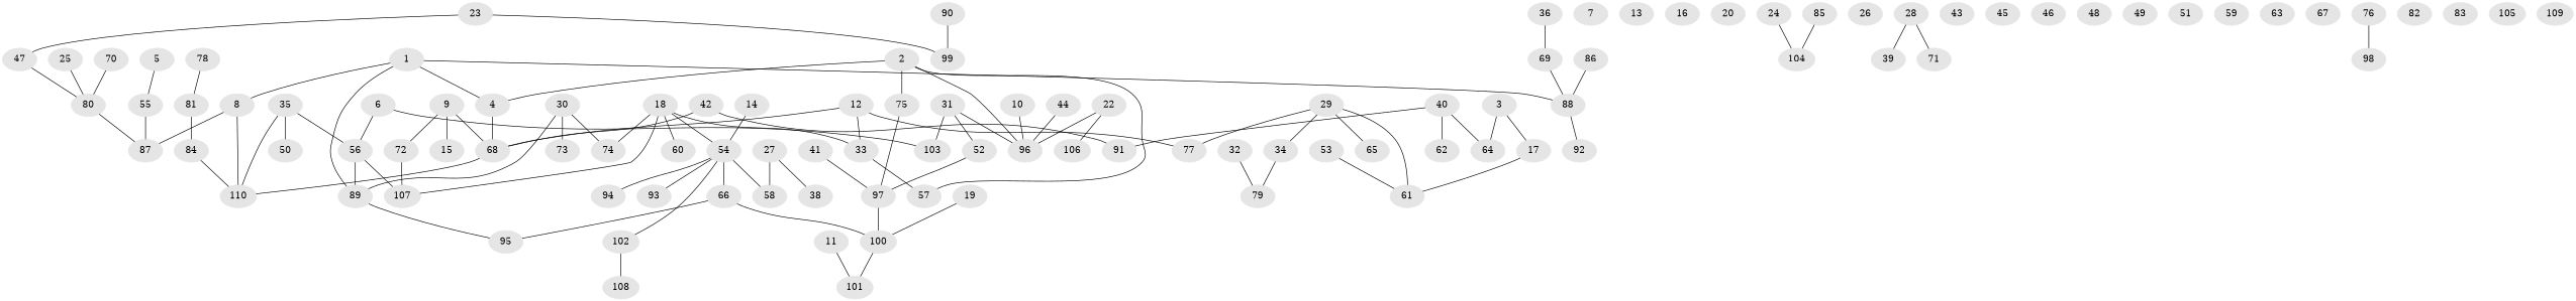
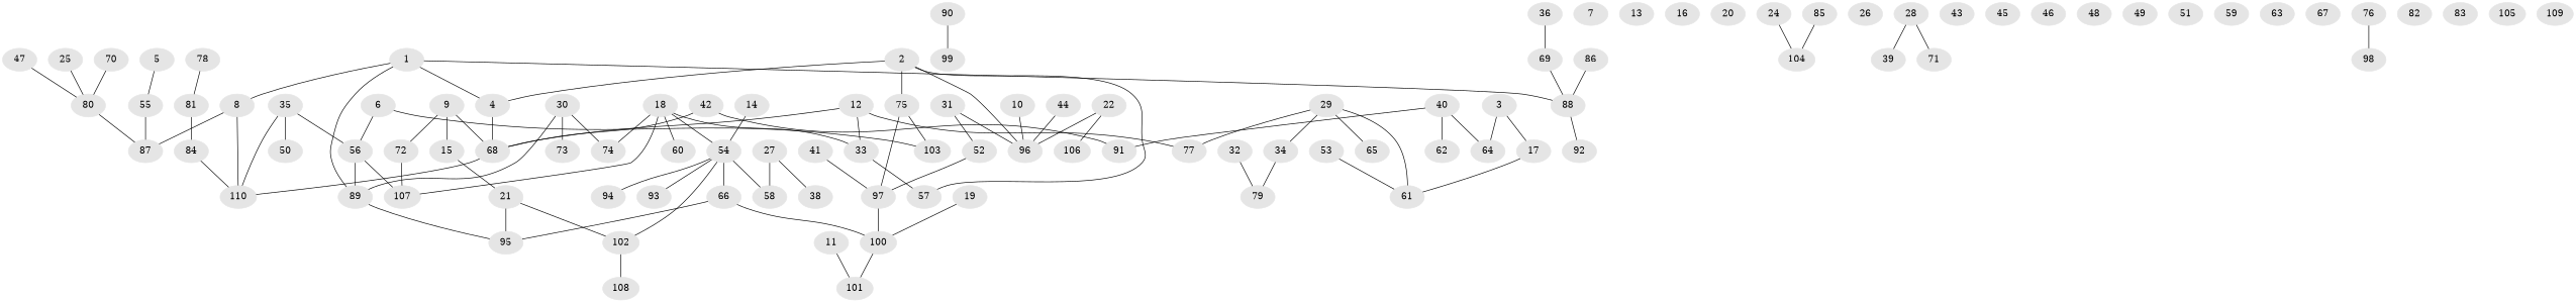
  graph {
    node [color=gray90 style=filled]
    1
    4
    8
    88
    89
    68
    87
    110
    92
    95
    2
    57
    75
    96
    97
    3
    17
    64
    61
    5
    55
    6
    56
    103
    107
    7
    9
    15
    72
+   21
    10
    11
    101
    12
    33
    77
    13
    14
    54
    102
    58
    66
    93
    94
    16
    18
    60
    74
    19
    100
    20
    108
    22
    106
-   23
    47
    99
    80
    24
    104
    25
    26
    27
    38
    28
    39
    71
    29
    34
    65
    79
    30
    73
    31
    52
    32
    35
    50
    36
    69
    40
    62
    91
    41
    42
    43
    44
    45
    46
    48
    49
    51
    53
    59
    63
    67
    70
    76
    98
    78
    81
    84
    82
    83
    85
    86
    90
    105
    109
    1 -- 4
    1 -- 8
    1 -- 88
    1 -- 89
    4 -- 68
    8 -- 87
    8 -- 110
    88 -- 92
    89 -- 95
    68 -- 110
    2 -- 4
    2 -- 57
    2 -- 75
    2 -- 96
    75 -- 97
    97 -- 100
    3 -- 17
    3 -- 64
    17 -- 61
    5 -- 55
    55 -- 87
    6 -- 56
    6 -- 103
    56 -- 89
    56 -- 107
    9 -- 68
    9 -- 15
    9 -- 72
+   15 -- 21
    72 -- 107
+   21 -- 95
+   21 -- 102
    10 -- 96
    11 -- 101
    12 -- 68
    12 -- 33
    12 -- 77
    33 -- 57
    14 -- 54
    54 -- 102
    54 -- 58
    54 -- 66
    54 -- 93
    54 -- 94
    102 -- 108
    66 -- 95
    66 -- 100
    18 -- 107
    18 -- 33
    18 -- 54
    18 -- 60
    18 -- 74
    19 -- 100
    100 -- 101
    22 -- 96
    22 -- 106
-   23 -- 47
-   23 -- 99
    47 -- 80
    80 -- 87
    24 -- 104
    25 -- 80
    27 -- 58
    27 -- 38
    28 -- 39
    28 -- 71
    29 -- 61
    29 -- 77
    29 -- 34
    29 -- 65
    34 -- 79
    30 -- 89
    30 -- 74
    30 -- 73
    31 -- 96
-   31 -- 103
+   75 -- 103
    31 -- 52
    52 -- 97
    32 -- 79
    35 -- 110
    35 -- 56
    35 -- 50
    36 -- 69
    69 -- 88
    40 -- 64
    40 -- 62
    40 -- 91
    41 -- 97
    42 -- 68
    42 -- 91
    44 -- 96
    53 -- 61
    70 -- 80
    76 -- 98
    78 -- 81
    81 -- 84
    84 -- 110
    85 -- 104
    86 -- 88
    90 -- 99
  }
